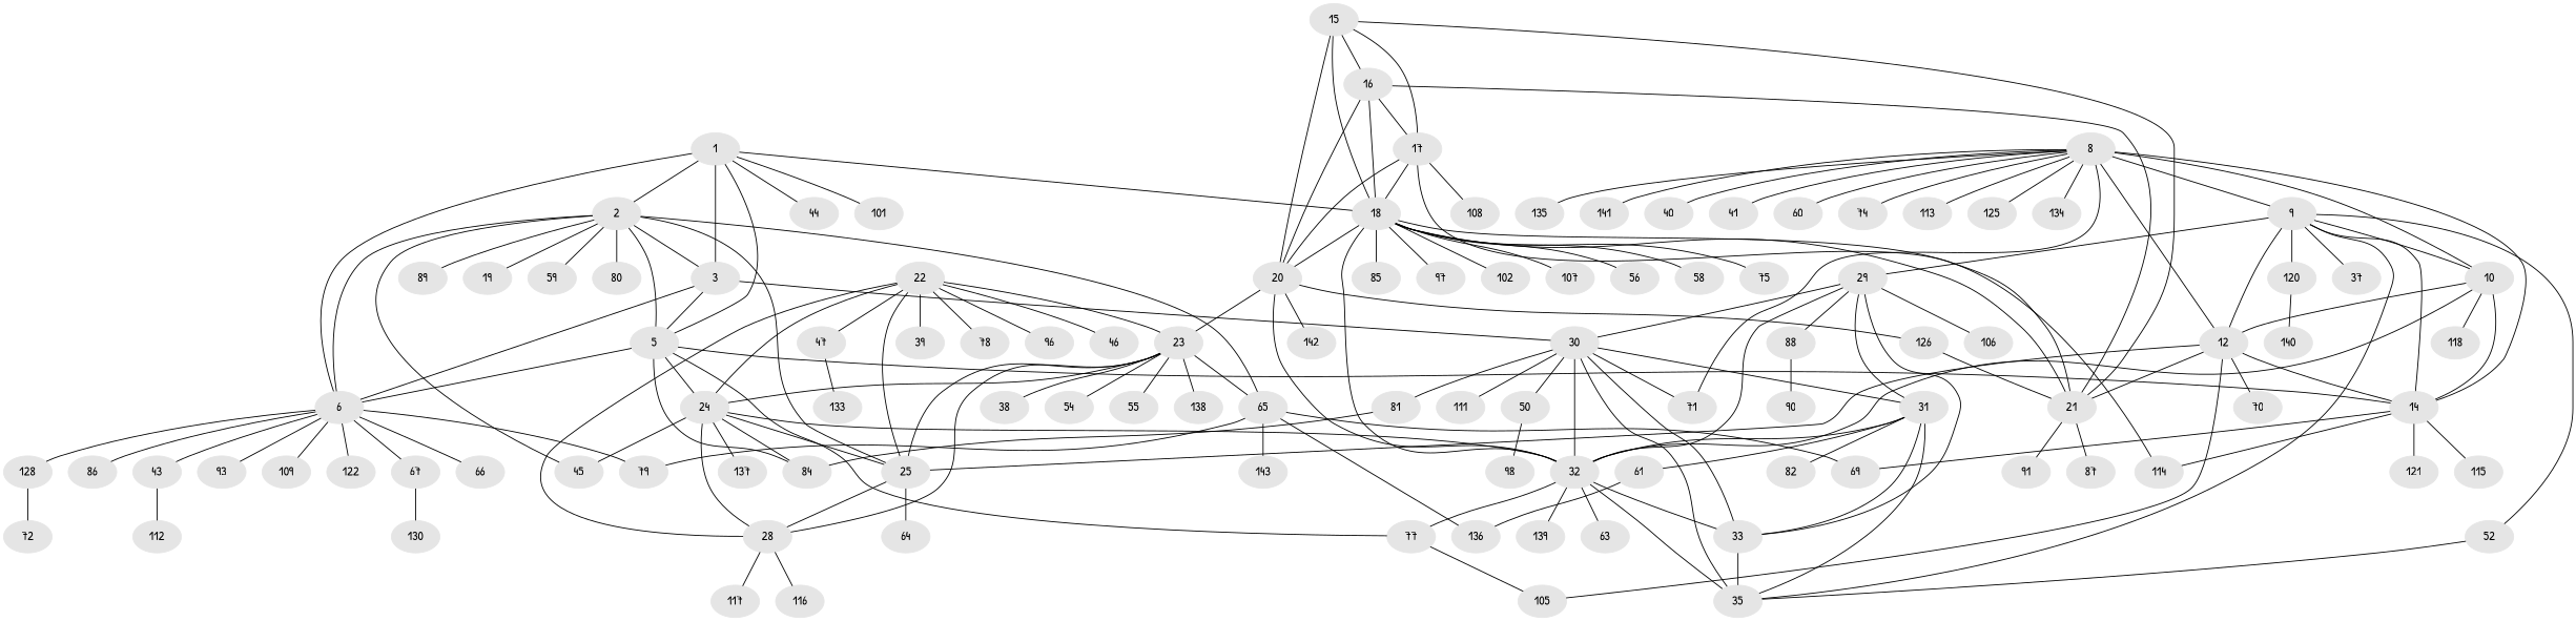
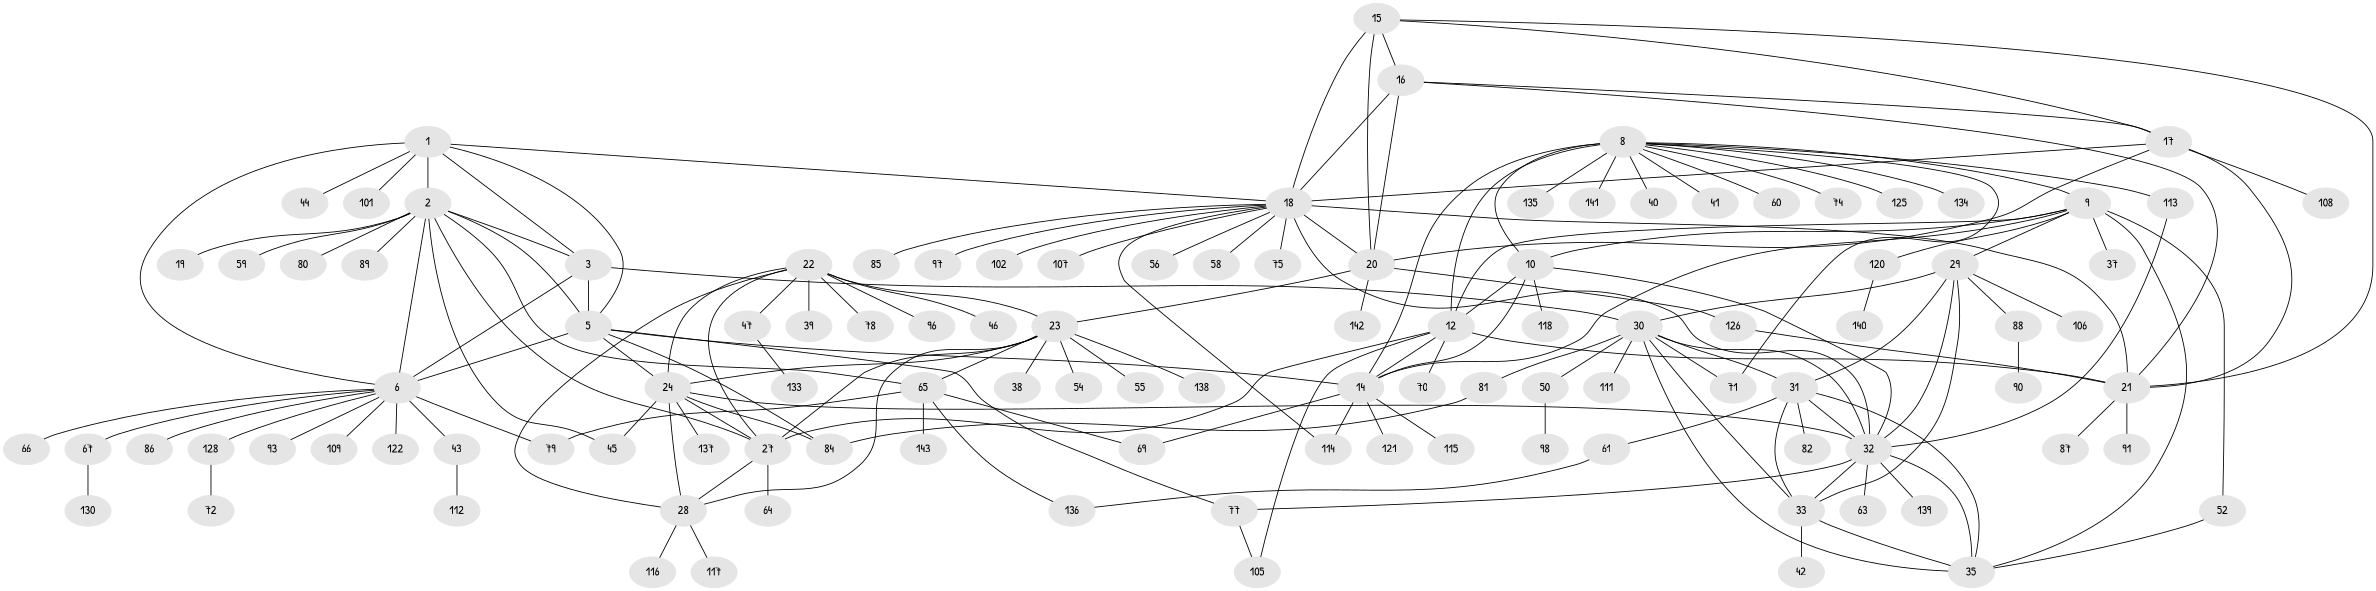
  graph {
    fontname="Patrick Hand"
    node [color=gray90 fontname="Patrick Hand" style=filled]
    edge [fontname="Patrick Hand"]
    1 [super="+110"]
    2 [super="+4"]
    3
    5 [super="+74"]
    6 [super="+7"]
    18 [super="+19"]
    44
    101
-   27 [label=25]
+   27
    45
    n11 [label=19]
    59 [super="+119"]
    65 [super="+68"]
    80
    89
    30 [super="+48"]
    14 [super="+129"]
    24 [super="+25"]
    77 [super="+132"]
    84 [super="+131"]
    43 [super="+62"]
    66
    67 [super="+73"]
    79
    86
    93
    109
    122
    128
    32 [super="+34"]
    21
    114
    20 [super="+95"]
    56
    58
    75
    85
    97
    102
    107
    28 [super="+53"]
    64
    69
    136
    143
    71
    35 [super="+100"]
    31 [super="+83"]
    33 [super="+103"]
    50
    81
    111
    115
    121
    137
    105 [super="+123"]
    112
    130
    72
    8 [super="+11"]
    9 [super="+76"]
    10 [super="+104"]
    12 [super="+13"]
    40
    41
    60
    n67 [label=74]
    113
    125
    134
    135
    141
    29 [super="+99"]
    37
    52
    120
    118
    70
    88
    106
    140
    63
    139
    87
    91
    15 [super="+92"]
    16 [super="+36"]
    17 [super="+57"]
    108
    23 [super="+26"]
    126
    142
    38
    54
    55
    138
    22 [super="+124"]
    39
    46 [super="+51"]
    47
    78
    96
    116
    117
    133
    61
    82 [super="+127"]
+   42
    90
    98
    1 -- 2 [weight=2]
    1 -- 3
    1 -- 5
    1 -- 6 [weight=2]
    1 -- 18
    1 -- 44
    1 -- 101
    2 -- 3 [weight=2]
    2 -- 5 [weight=2]
    2 -- 6 [weight=4]
    2 -- 27
    2 -- 45
    2 -- n11
    2 -- 59
    2 -- 65
    2 -- 80
    2 -- 89
    3 -- 5
    3 -- 6 [weight=2]
    3 -- 30
    5 -- 6 [weight=2]
    5 -- 14
    5 -- 24
    5 -- 77
    5 -- 84
    6 -- 43
    6 -- 66
    6 -- 67
    6 -- 79
    6 -- 86
    6 -- 93
    6 -- 109
    6 -- 122
    6 -- 128
    18 -- 32
    18 -- 21 [weight=2]
    18 -- 114
    18 -- 20 [weight=2]
    18 -- 56
    18 -- 58
    18 -- 75
    18 -- 85
    18 -- 97
    18 -- 102
    18 -- 107
    27 -- 28
    27 -- 64
    65 -- 79
    65 -- 69
    65 -- 136
    65 -- 143
    30 -- 32 [weight=2]
    30 -- 71
    30 -- 35
    30 -- 31
    30 -- 33
    30 -- 50
    30 -- 81
    30 -- 111
    14 -- 114
    14 -- 69
    14 -- 115
    14 -- 121
    24 -- 27 [weight=2]
    24 -- 45
    24 -- 84
    24 -- 32
    24 -- 28 [weight=2]
    24 -- 137
    77 -- 105
    43 -- 112
    67 -- 130
    128 -- 72
    32 -- 77
    32 -- 35 [weight=2]
    32 -- 33 [weight=2]
    32 -- 63
    32 -- 139
    21 -- 87
    21 -- 91
-   20 -- 32
+   113 -- 32
    20 -- 23
    20 -- 126
    20 -- 142
    28 -- 116
    28 -- 117
    31 -- 32 [weight=2]
    31 -- 35
    31 -- 33
    31 -- 61
    31 -- 82
    33 -- 35
+   33 -- 42
    50 -- 98
    81 -- 84
    8 -- 14 [weight=2]
    8 -- 71
    8 -- 9 [weight=2]
    8 -- 10 [weight=2]
    8 -- 12 [weight=4]
    8 -- 40
    8 -- 41
    8 -- 60
    8 -- n67
    8 -- 113
    8 -- 125
    8 -- 134
    8 -- 135
    8 -- 141
    9 -- 14
    9 -- 35
    9 -- 10
    9 -- 12 [weight=2]
    9 -- 29
    9 -- 37
    9 -- 52
    9 -- 120
    10 -- 14
    10 -- 32
    10 -- 12 [weight=2]
    10 -- 118
    12 -- 27
    12 -- 14 [weight=2]
    12 -- 21
    12 -- 105
    12 -- 70
    29 -- 30
    29 -- 32 [weight=2]
    29 -- 31
    29 -- 33
    29 -- 88
    29 -- 106
    52 -- 35
    120 -- 140
    88 -- 90
    15 -- 18 [weight=2]
    15 -- 21
    15 -- 20
    15 -- 16
    15 -- 17
    16 -- 18 [weight=2]
    16 -- 21
    16 -- 20
    16 -- 17
    17 -- 18 [weight=2]
    17 -- 21
    17 -- 20
    17 -- 108
    23 -- 27 [weight=2]
    23 -- 65
    23 -- 24 [weight=4]
    23 -- 28 [weight=2]
    23 -- 38
    23 -- 54
    23 -- 55
    23 -- 138
    126 -- 21
    22 -- 27
    22 -- 24 [weight=2]
    22 -- 28
    22 -- 23 [weight=2]
    22 -- 39
    22 -- 46
    22 -- 47
    22 -- 78
    22 -- 96
    47 -- 133
    61 -- 136
  }
